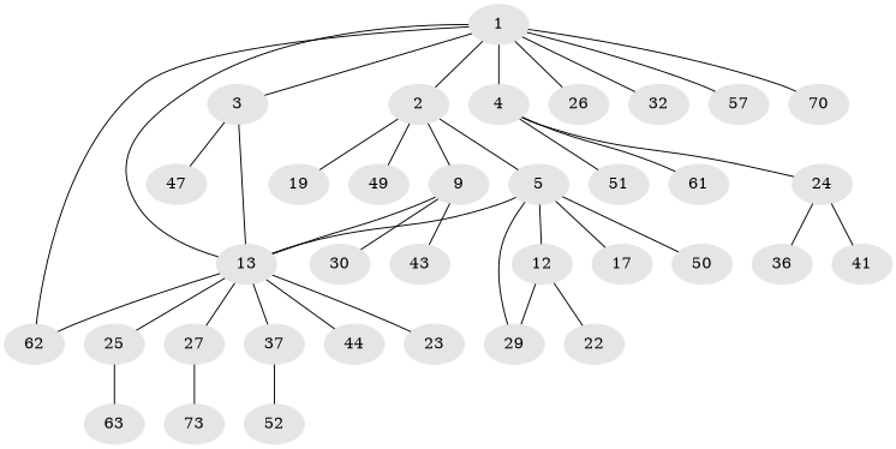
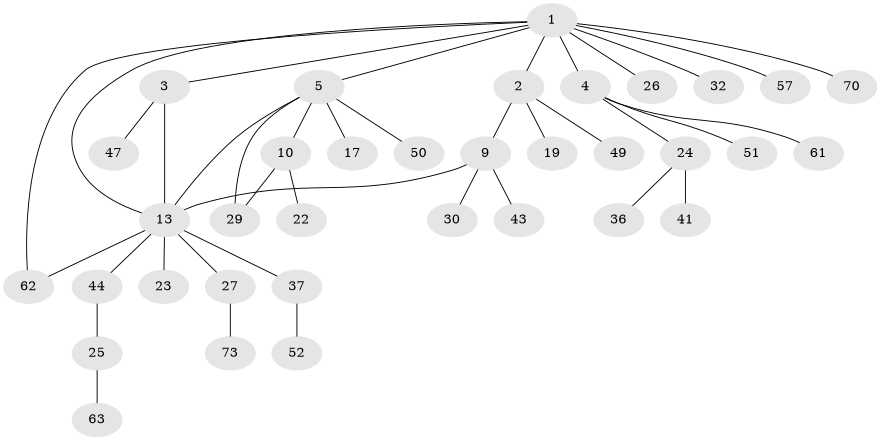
  graph {
    node [color=gray90 style=filled]
    1
    2
    3 [super="+35+72"]
    4 [super="+34+6"]
    5 [super="+11+7+55+8"]
    13 [super="+15+14"]
    26 [super="+45+40+89+67"]
    32
    57
    62
    70 [super="+83"]
    9 [super="+18+10"]
    19
    49
    47
    24 [super="+31"]
    51
    61
-   12 [super="+33+16"]
+   12 [super="+33+16" label=10]
    17
    29 [super="+87"]
    50
    23 [super="+69"]
    25
    27 [super="+48"]
    37
    44 [super="+64"]
    30 [super="+86+53"]
    43
    36 [super="+79"]
    41
    22 [super="+46+68"]
    63
    73
    52 [super="+82"]
    1 -- 2
    1 -- 3
    1 -- 4
-   2 -- 5
+   1 -- 5
    1 -- 13
    1 -- 26
    1 -- 32
    1 -- 57
    1 -- 62
    1 -- 70
    2 -- 9
    2 -- 19
    2 -- 49
    3 -- 13
    3 -- 47
    4 -- 24
    4 -- 51
    4 -- 61
    5 -- 13
    5 -- 12
    5 -- 17
    5 -- 29
    5 -- 50
    13 -- 62
    13 -- 23
-   13 -- 25
+   44 -- 25
    13 -- 27
    13 -- 37
    13 -- 44
    9 -- 13
    9 -- 30
    9 -- 43
    24 -- 36
    24 -- 41 [weight=2]
    12 -- 29
    12 -- 22
    25 -- 63
    27 -- 73
    37 -- 52
  }
